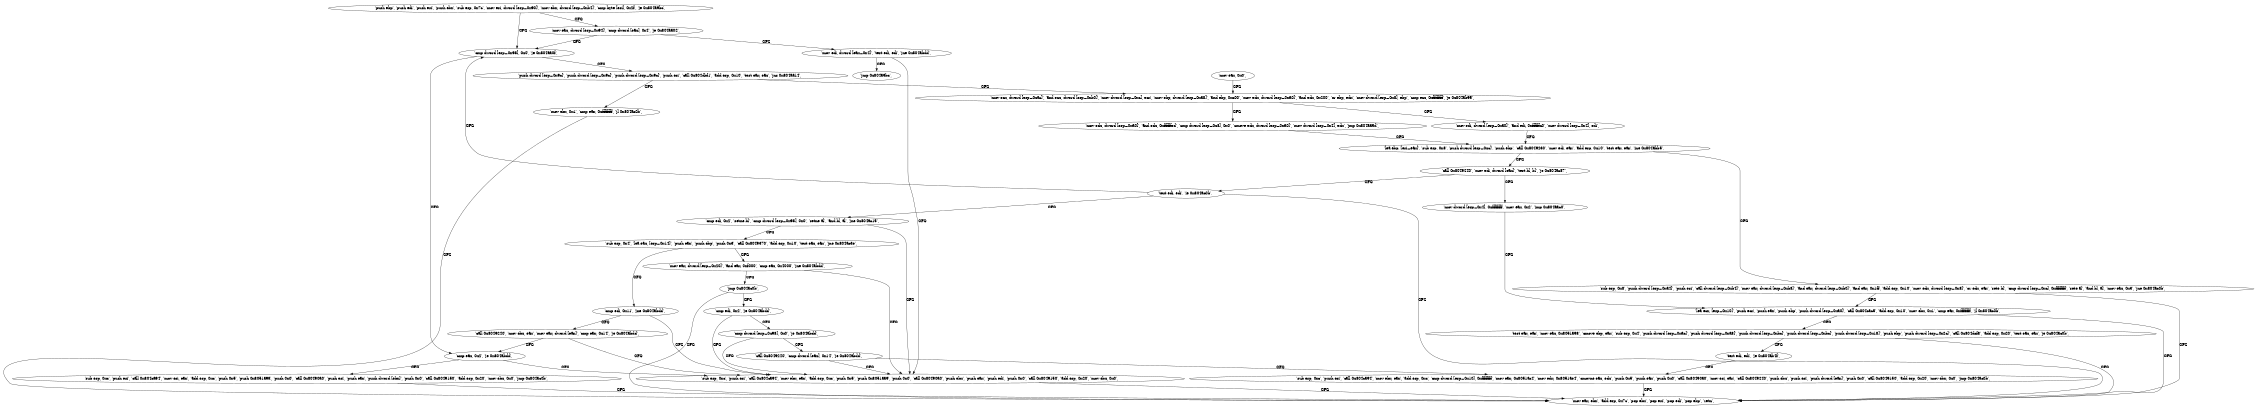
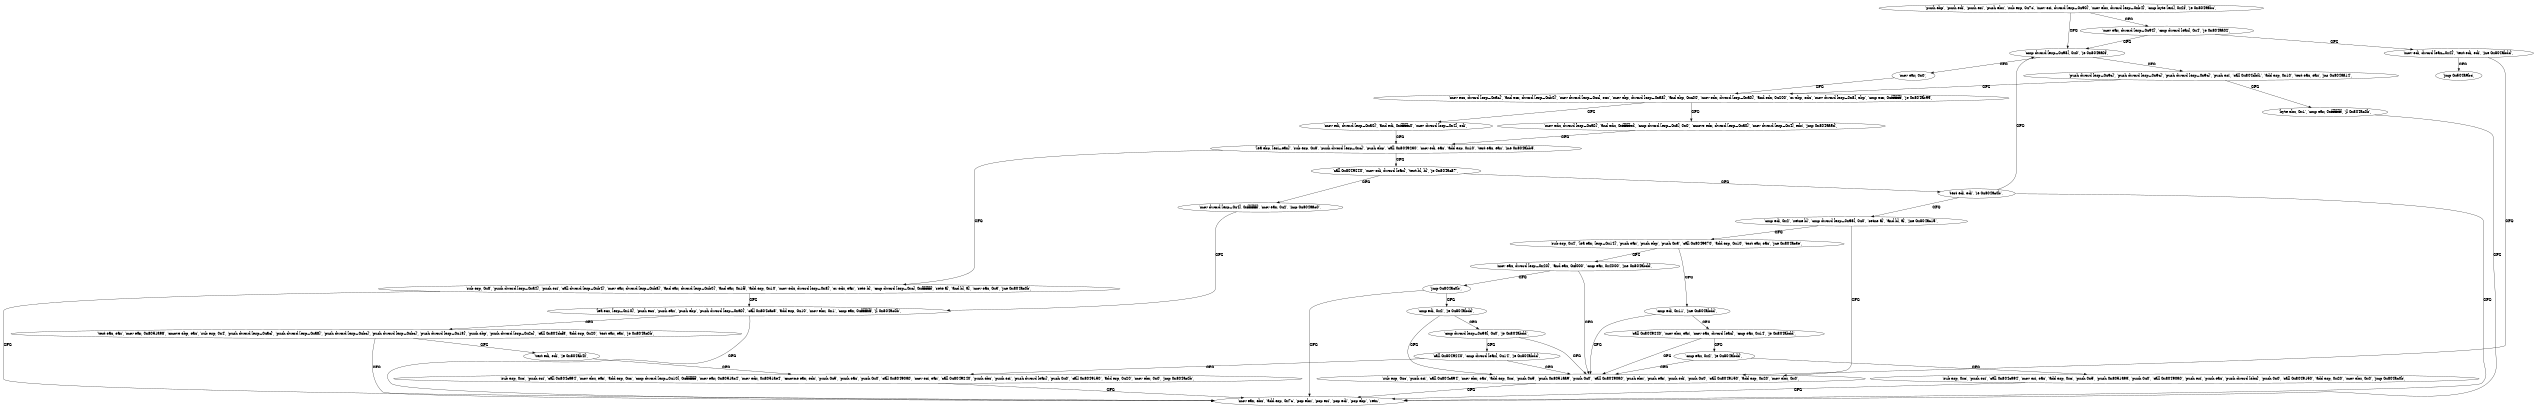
  digraph {
    n1 [label="'push ebp', 'push edi', 'push esi', 'push ebx', 'sub esp, 0x7c', 'mov esi, dword [esp+0x90]', 'mov ebx, dword [esp+0xb4]', 'cmp byte [esi], 0x2f', 'je 0x804a9bc', "]
    n2 [label="'cmp dword [esp+0x98], 0x0', 'je 0x804aa0f', "]
    n3 [label="'mov eax, dword [esp+0x94]', 'cmp dword [eax], 0x4', 'je 0x804aa02', "]
    n4 [label="'mov eax, 0x0', "]
    n5 [label="'push dword [esp+0x9c]', 'push dword [esp+0x9c]', 'push dword [esp+0x9c]', 'push esi', 'call 0x804dbf1', 'add esp, 0x10', 'test eax, eax', 'jns 0x804aa14', "]
    n6 [label="'mov edi, dword [eax+0x4]', 'test edi, edi', 'jne 0x804abdd', "]
    n7 [label="'mov ecx, dword [esp+0xac]', 'and ecx, dword [esp+0xb0]', 'mov dword [esp+0xc], ecx', 'mov ebp, dword [esp+0xa8]', 'and ebp, 0xc00', 'mov edx, dword [esp+0xa0]', 'and edx, 0x200', 'or ebp, edx', 'mov dword [esp+0x8], ebp', 'cmp ecx, 0xffffffff', 'je 0x804ab95', "]
-   n8 [label="'mov ebx, 0x1', 'cmp eax, 0xffffffff', 'jl 0x804ac0b', "]
+   n8 [label="'byte ebx, 0x1', 'cmp eax, 0xffffffff', 'jl 0x804ac0b',"]
    n9 [label="'sub esp, 0xc', 'push esi', 'call 0x804ca94', 'mov ebx, eax', 'add esp, 0xc', 'push 0x5', 'push 0x8051aa9', 'push 0x0', 'call 0x80490a0', 'push ebx', 'push eax', 'push edi', 'push 0x0', 'call 0x8049150', 'add esp, 0x20', 'mov ebx, 0x0', "]
-   n10 [label="'jmp 0x804a9bc', "]
+   n10 [label="'jmp 0x504a9bc',"]
    n11 [label="'mov edx, dword [esp+0xa0]', 'and edx, 0xffffffed', 'cmp dword [esp+0x8], 0x0', 'cmove edx, dword [esp+0xa0]', 'mov dword [esp+0x4], edx', 'jmp 0x804aa5d', "]
    n12 [label="'mov edi, dword [esp+0xa0]', 'and edi, 0xffffffc0', 'mov dword [esp+0x4], edi', "]
    n13 [label="'mov eax, ebx', 'add esp, 0x7c', 'pop ebx', 'pop esi', 'pop edi', 'pop ebp', 'retn', "]
    n14 [label="'lea ebp, [esi+eax]', 'sub esp, 0x8', 'push dword [esp+0xc]', 'push ebp', 'call 0x8049230', 'mov edi, eax', 'add esp, 0x10', 'test eax, eax', 'jne 0x804abb5', "]
    n15 [label="'call 0x8049240', 'mov edi, dword [eax]', 'test bl, bl', 'je 0x804ac87', "]
    n16 [label="'sub esp, 0x8', 'push dword [esp+0xa4]', 'push esi', 'call dword [esp+0xb4]', 'mov eax, dword [esp+0xb8]', 'and eax, dword [esp+0xb0]', 'and eax, 0x1ff', 'add esp, 0x10', 'mov edx, dword [esp+0x8]', 'or edx, eax', 'sete bl', 'cmp dword [esp+0xc], 0xffffffff', 'sete al', 'and bl, al', 'mov eax, 0x3', 'jne 0x804ac0b', "]
    n17 [label="'mov dword [esp+0x4], 0xffffffff', 'mov eax, 0x2', 'jmp 0x804aac0', "]
    n18 [label="'test edi, edi', 'je 0x804ac0b', "]
    n19 [label="'lea ecx, [esp+0x10]', 'push ecx', 'push eax', 'push ebp', 'push dword [esp+0xa0]', 'call 0x804cac5', 'add esp, 0x10', 'mov ebx, 0x1', 'cmp eax, 0xffffffff', 'jl 0x804ac0b', "]
    n20 [label="'cmp edi, 0x2', 'setne bl', 'cmp dword [esp+0x98], 0x0', 'setne al', 'and bl, al', 'jne 0x804ac15', "]
    n21 [label="'test eax, eax', 'mov eax, 0x8051a98', 'cmove ebp, eax', 'sub esp, 0x4', 'push dword [esp+0xac]', 'push dword [esp+0xa8]', 'push dword [esp+0xbc]', 'push dword [esp+0xbc]', 'push dword [esp+0x18]', 'push ebp', 'push dword [esp+0x2c]', 'call 0x804dcf8', 'add esp, 0x20', 'test eax, eax', 'je 0x804ac0b', "]
    n22 [label="'sub esp, 0x4', 'lea eax, [esp+0x14]', 'push eax', 'push ebp', 'push 0x3', 'call 0x8049370', 'add esp, 0x10', 'test eax, eax', 'jne 0x804ac3e', "]
    n23 [label="'test edi, edi', 'je 0x804ab4f', "]
    n24 [label="'cmp edi, 0x11', 'jne 0x804abdd', "]
    n25 [label="'mov eax, dword [esp+0x20]', 'and eax, 0xf000', 'cmp eax, 0x4000', 'jne 0x804abdd', "]
    n26 [label="'sub esp, 0xc', 'push esi', 'call 0x804ca94', 'mov ebx, eax', 'add esp, 0xc', 'cmp dword [esp+0x10], 0xffffffff', 'mov eax, 0x8051ac4', 'mov edx, 0x8051ae4', 'cmovne eax, edx', 'push 0x5', 'push eax', 'push 0x0', 'call 0x80490a0', 'mov esi, eax', 'call 0x8049240', 'push ebx', 'push esi', 'push dword [eax]', 'push 0x0', 'call 0x8049150', 'add esp, 0x20', 'mov ebx, 0x0', 'jmp 0x804ac0b', "]
    n27 [label="'call 0x8049240', 'mov ebx, eax', 'mov eax, dword [eax]', 'cmp eax, 0x14', 'je 0x804abdd', "]
    n28 [label="'jmp 0x804ac0b', "]
    n29 [label="'cmp edi, 0x2', 'je 0x804abdd', "]
    n30 [label="'cmp dword [esp+0x98], 0x0', 'je 0x804abdd', "]
    n31 [label="'cmp eax, 0x2', 'je 0x804abdd', "]
    n32 [label="'call 0x8049240', 'cmp dword [eax], 0x14', 'je 0x804abdd', "]
    n33 [label="'sub esp, 0xc', 'push esi', 'call 0x804ca94', 'mov esi, eax', 'add esp, 0xc', 'push 0x5', 'push 0x8051a9a', 'push 0x0', 'call 0x80490a0', 'push esi', 'push eax', 'push dword [ebx]', 'push 0x0', 'call 0x8049150', 'add esp, 0x20', 'mov ebx, 0x0', 'jmp 0x804ac0b', "]
    n1 -> n2 [label=CFG]
    n1 -> n3 [label=CFG]
-   n2 -> n31 [label=CFG]
+   n2 -> n4 [label=CFG]
    n2 -> n5 [label=CFG]
    n3 -> n2 [label=CFG]
    n3 -> n6 [label=CFG]
    n4 -> n7 [label=CFG]
    n5 -> n7 [label=CFG]
    n5 -> n8 [label=CFG]
    n6 -> n9 [label=CFG]
    n6 -> n10 [label=CFG]
    n7 -> n11 [label=CFG]
    n7 -> n12 [label=CFG]
    n8 -> n13 [label=CFG]
    n9 -> n13 [label=CFG]
    n11 -> n14 [label=CFG]
    n12 -> n14 [label=CFG]
    n14 -> n15 [label=CFG]
    n14 -> n16 [label=CFG]
    n15 -> n17 [label=CFG]
    n15 -> n18 [label=CFG]
    n16 -> n13 [label=CFG]
    n16 -> n19 [label=CFG]
    n17 -> n19 [label=CFG]
    n18 -> n2 [label=CFG]
    n18 -> n13 [label=CFG]
    n18 -> n20 [label=CFG]
    n19 -> n13 [label=CFG]
    n19 -> n21 [label=CFG]
    n20 -> n9 [label=CFG]
    n20 -> n22 [label=CFG]
    n21 -> n13 [label=CFG]
    n21 -> n23 [label=CFG]
    n22 -> n24 [label=CFG]
    n22 -> n25 [label=CFG]
    n23 -> n26 [label=CFG]
    n24 -> n9 [label=CFG]
    n24 -> n27 [label=CFG]
    n25 -> n9 [label=CFG]
    n25 -> n28 [label=CFG]
    n26 -> n13 [label=CFG]
    n27 -> n9 [label=CFG]
    n27 -> n31 [label=CFG]
    n28 -> n13 [label=CFG]
    n28 -> n29 [label=CFG]
    n29 -> n9 [label=CFG]
    n29 -> n30 [label=CFG]
    n30 -> n9 [label=CFG]
    n30 -> n32 [label=CFG]
    n31 -> n9 [label=CFG]
    n31 -> n33 [label=CFG]
    n32 -> n9 [label=CFG]
    n32 -> n26 [label=CFG]
    n33 -> n13 [label=CFG]
  }
